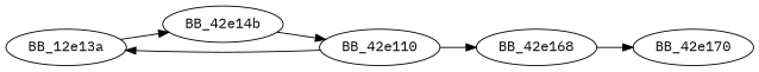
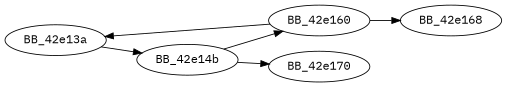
  digraph {
    fontname="IBM Plex Mono"
    rankdir=LR
    node [fontname="IBM Plex Mono"]
    edge [fontname="IBM Plex Mono"]
-   BB_42e13a [label=BB_12e13a]
+   BB_42e13a
    BB_42e14b
-   BB_42e160 [label=BB_42e110]
+   BB_42e160
    n4 [label=BB_42e168]
    BB_42e170
    BB_42e13a -> BB_42e14b
    BB_42e14b -> BB_42e160
    BB_42e160 -> BB_42e13a
    BB_42e160 -> n4
-   n4 -> BB_42e170
+   BB_42e14b -> BB_42e170
  }
